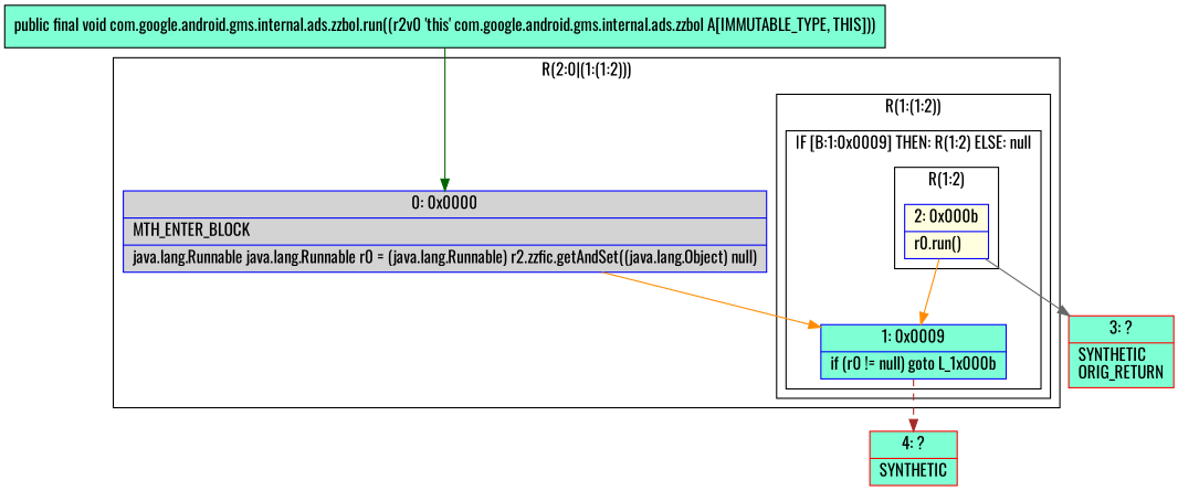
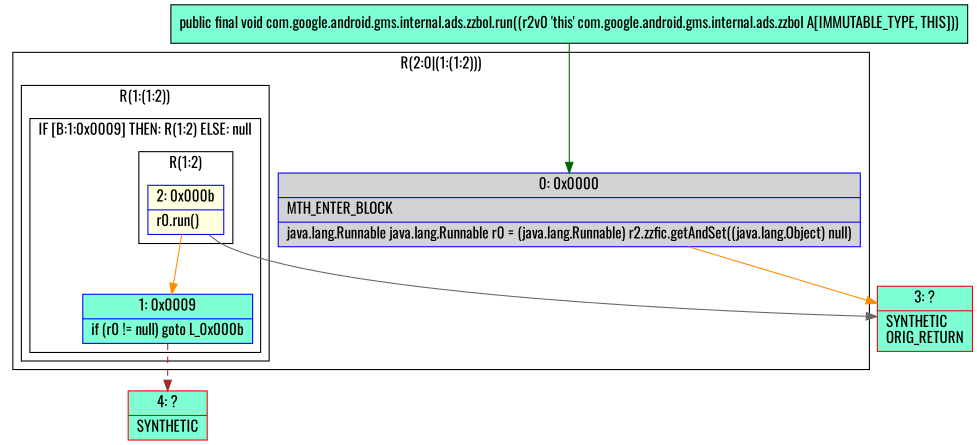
  digraph {
    fontname=Oswald
    node [color=blue fillcolor=aquamarine fontname=Oswald shape=record style=filled]
    edge [color=darkorange fontname=Oswald]
    n1 [fillcolor=lightyellow label="{2\:\ 0x000b|r0.run()\l}"]
-   n2 [label="{1\:\ 0x0009|if (r0 != null) goto L_1x000b\l}"]
+   n2 [label="{1\:\ 0x0009|if (r0 != null) goto L_0x000b\l}"]
    n3 [fillcolor=lightgrey label="{0\:\ 0x0000|MTH_ENTER_BLOCK\l|java.lang.Runnable java.lang.Runnable r0 = (java.lang.Runnable) r2.zzfic.getAndSet((java.lang.Object) null)\l}"]
    n4 [color=red label="{3\:\ ?|SYNTHETIC\lORIG_RETURN\l}"]
    n5 [color=red label="{4\:\ ?|SYNTHETIC\l}"]
    n6 [label="{public final void com.google.android.gms.internal.ads.zzbol.run((r2v0 'this' com.google.android.gms.internal.ads.zzbol A[IMMUTABLE_TYPE, THIS])) }" color=""]
    subgraph cluster_1 {
      label="R(2:0|(1:(1:2)))"
      n3
      subgraph cluster_2 {
        label="R(1:(1:2))"
        subgraph cluster_3 {
          label="IF [B:1:0x0009] THEN: R(1:2) ELSE: null"
          n2
          subgraph cluster_4 {
            label="R(1:2)"
            n1
          }
        }
      }
    }
    n1 -> n2
    n1 -> n4 [color=gray40]
    n2 -> n5 [color=brown style=dashed]
-   n3 -> n2
+   n3 -> n4
    n6 -> n3 [color=darkgreen]
  }
